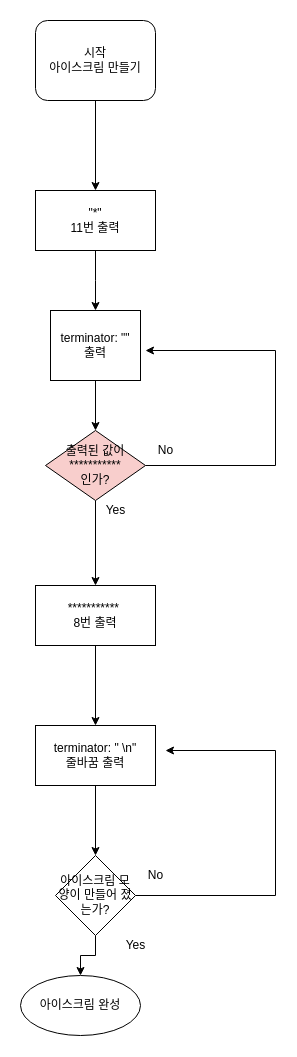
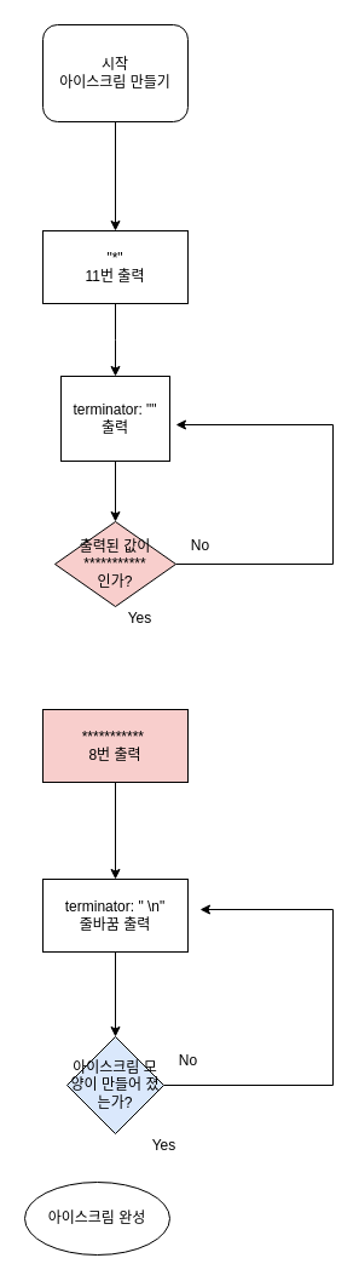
  <mxCell id="0" />
  <mxCell id="1" parent="0" />
  <mxCell id="2" value="" style="edgeStyle=orthogonalEdgeStyle;rounded=0;orthogonalLoop=1;jettySize=auto;html=1;" edge="1" parent="1" source="3" target="5"><mxGeometry relative="1" as="geometry" /></mxCell>
  <mxCell id="3" value="시작&lt;br&gt;아이스크림 만들기" style="whiteSpace=wrap;html=1;rounded=1;" vertex="1" parent="1"><mxGeometry x="35" y="20" width="120" height="80" as="geometry" /></mxCell>
  <mxCell id="4" value="" style="edgeStyle=orthogonalEdgeStyle;rounded=0;orthogonalLoop=1;jettySize=auto;html=1;" edge="1" parent="1" source="5"><mxGeometry relative="1" as="geometry"><mxPoint x="95" y="310" as="targetPoint" /></mxGeometry></mxCell>
  <mxCell id="5" value="&quot;*&quot;&lt;br&gt;11번 출력" style="whiteSpace=wrap;html=1;" vertex="1" parent="1"><mxGeometry x="35" y="190" width="120" height="60" as="geometry" /></mxCell>
- <mxCell id="6" value="" style="edgeStyle=orthogonalEdgeStyle;rounded=0;orthogonalLoop=1;jettySize=auto;html=1;" edge="1" parent="1" source="8" target="12"><mxGeometry relative="1" as="geometry" /></mxCell>
  <mxCell id="7" style="edgeStyle=orthogonalEdgeStyle;rounded=0;orthogonalLoop=1;jettySize=auto;html=1;" edge="1" parent="1" source="8"><mxGeometry relative="1" as="geometry"><mxPoint x="145" y="350" as="targetPoint" /><Array as="points"><mxPoint x="275" y="465" /><mxPoint x="275" y="350" /><mxPoint x="145" y="350" /></Array></mxGeometry></mxCell>
  <mxCell id="8" value="출력된 값이&lt;br&gt;***********&lt;br&gt;인가?" style="rhombus;whiteSpace=wrap;html=1;fillColor=#f8cecc;" vertex="1" parent="1"><mxGeometry x="45" y="430" width="100" height="70" as="geometry" /></mxCell>
  <mxCell id="9" value="" style="edgeStyle=orthogonalEdgeStyle;rounded=0;orthogonalLoop=1;jettySize=auto;html=1;" edge="1" parent="1" source="10" target="8"><mxGeometry relative="1" as="geometry" /></mxCell>
  <mxCell id="10" value="terminator: &quot;&quot;&lt;br&gt;출력" style="whiteSpace=wrap;html=1;" vertex="1" parent="1"><mxGeometry x="50" y="310" width="90" height="70" as="geometry" /></mxCell>
  <mxCell id="11" value="" style="edgeStyle=orthogonalEdgeStyle;rounded=0;orthogonalLoop=1;jettySize=auto;html=1;" edge="1" parent="1" source="12" target="16"><mxGeometry relative="1" as="geometry" /></mxCell>
- <mxCell id="12" value="***********&amp;nbsp;&lt;br&gt;8번 출력" style="whiteSpace=wrap;html=1;" vertex="1" parent="1"><mxGeometry x="35" y="585" width="120" height="60" as="geometry" /></mxCell>
+ <mxCell id="12" value="***********&amp;nbsp;&lt;br&gt;8번 출력" style="whiteSpace=wrap;html=1;fillColor=#f8cecc;" vertex="1" parent="1"><mxGeometry x="35" y="585" width="120" height="60" as="geometry" /></mxCell>
  <mxCell id="13" value="Yes" style="text;html=1;align=center;verticalAlign=middle;resizable=0;points=[];autosize=1;strokeColor=none;fillColor=none;" vertex="1" parent="1"><mxGeometry x="95" y="495" width="40" height="30" as="geometry" /></mxCell>
  <mxCell id="14" value="No" style="text;html=1;align=center;verticalAlign=middle;resizable=0;points=[];autosize=1;strokeColor=none;fillColor=none;" vertex="1" parent="1"><mxGeometry x="145" y="435" width="40" height="30" as="geometry" /></mxCell>
  <mxCell id="15" value="" style="edgeStyle=orthogonalEdgeStyle;rounded=0;orthogonalLoop=1;jettySize=auto;html=1;" edge="1" parent="1" source="16" target="19"><mxGeometry relative="1" as="geometry" /></mxCell>
  <mxCell id="16" value="terminator: &quot; \n&quot;&lt;br&gt;줄바꿈 출력" style="whiteSpace=wrap;html=1;" vertex="1" parent="1"><mxGeometry x="35" y="725" width="120" height="60" as="geometry" /></mxCell>
  <mxCell id="17" style="edgeStyle=orthogonalEdgeStyle;rounded=0;orthogonalLoop=1;jettySize=auto;html=1;" edge="1" parent="1" source="19"><mxGeometry relative="1" as="geometry"><mxPoint x="165" y="750" as="targetPoint" /><Array as="points"><mxPoint x="275" y="895" /><mxPoint x="275" y="750" /></Array></mxGeometry></mxCell>
- <mxCell id="18" value="" style="edgeStyle=orthogonalEdgeStyle;rounded=0;orthogonalLoop=1;jettySize=auto;html=1;" edge="1" parent="1" source="19" target="22"><mxGeometry relative="1" as="geometry" /></mxCell>
- <mxCell id="19" value="아이스크림 모양이 만들어 졌는가?" style="rhombus;whiteSpace=wrap;html=1;" vertex="1" parent="1"><mxGeometry x="55" y="855" width="80" height="80" as="geometry" /></mxCell>
+ <mxCell id="19" value="아이스크림 모양이 만들어 졌는가?" style="rhombus;whiteSpace=wrap;html=1;fillColor=#dae8fc;" vertex="1" parent="1"><mxGeometry x="55" y="855" width="80" height="80" as="geometry" /></mxCell>
  <mxCell id="20" value="Yes" style="text;html=1;align=center;verticalAlign=middle;resizable=0;points=[];autosize=1;strokeColor=none;fillColor=none;" vertex="1" parent="1"><mxGeometry x="115" y="930" width="40" height="30" as="geometry" /></mxCell>
  <mxCell id="21" value="No" style="text;html=1;align=center;verticalAlign=middle;resizable=0;points=[];autosize=1;strokeColor=none;fillColor=none;" vertex="1" parent="1"><mxGeometry x="135" y="860" width="40" height="30" as="geometry" /></mxCell>
  <mxCell id="22" value="아이스크림 완성" style="ellipse;whiteSpace=wrap;html=1;" vertex="1" parent="1"><mxGeometry x="20" y="975" width="120" height="60" as="geometry" /></mxCell>
